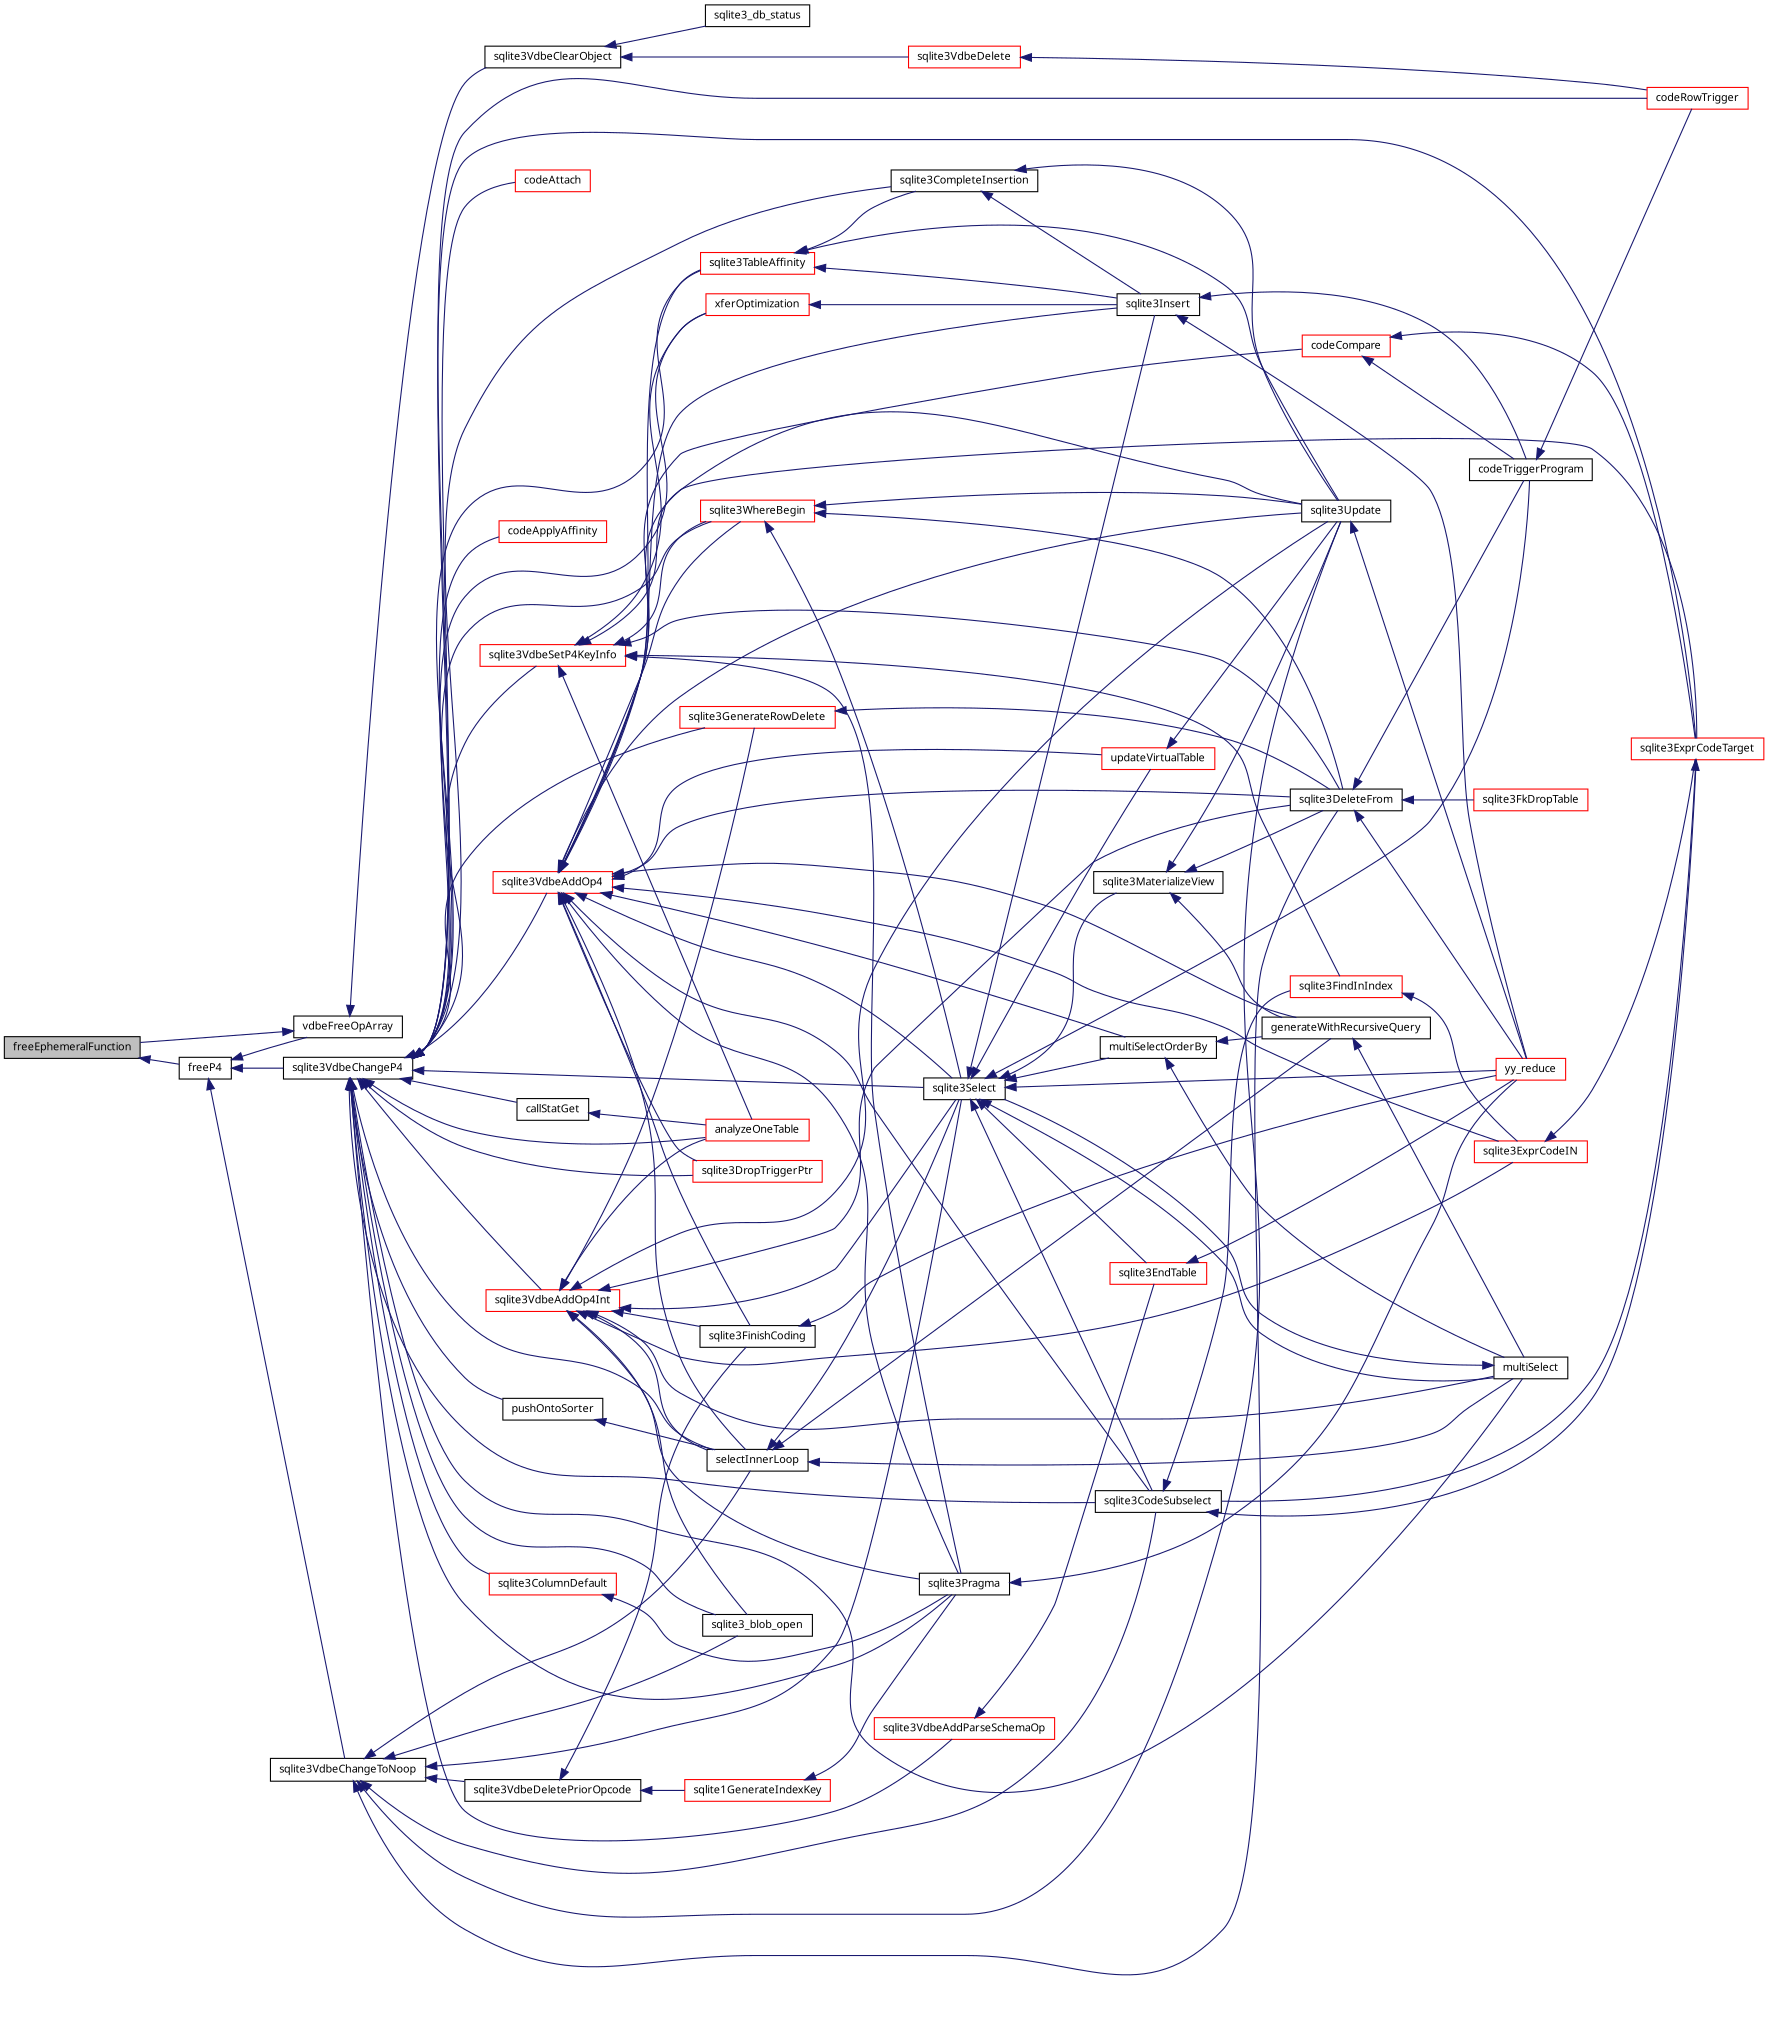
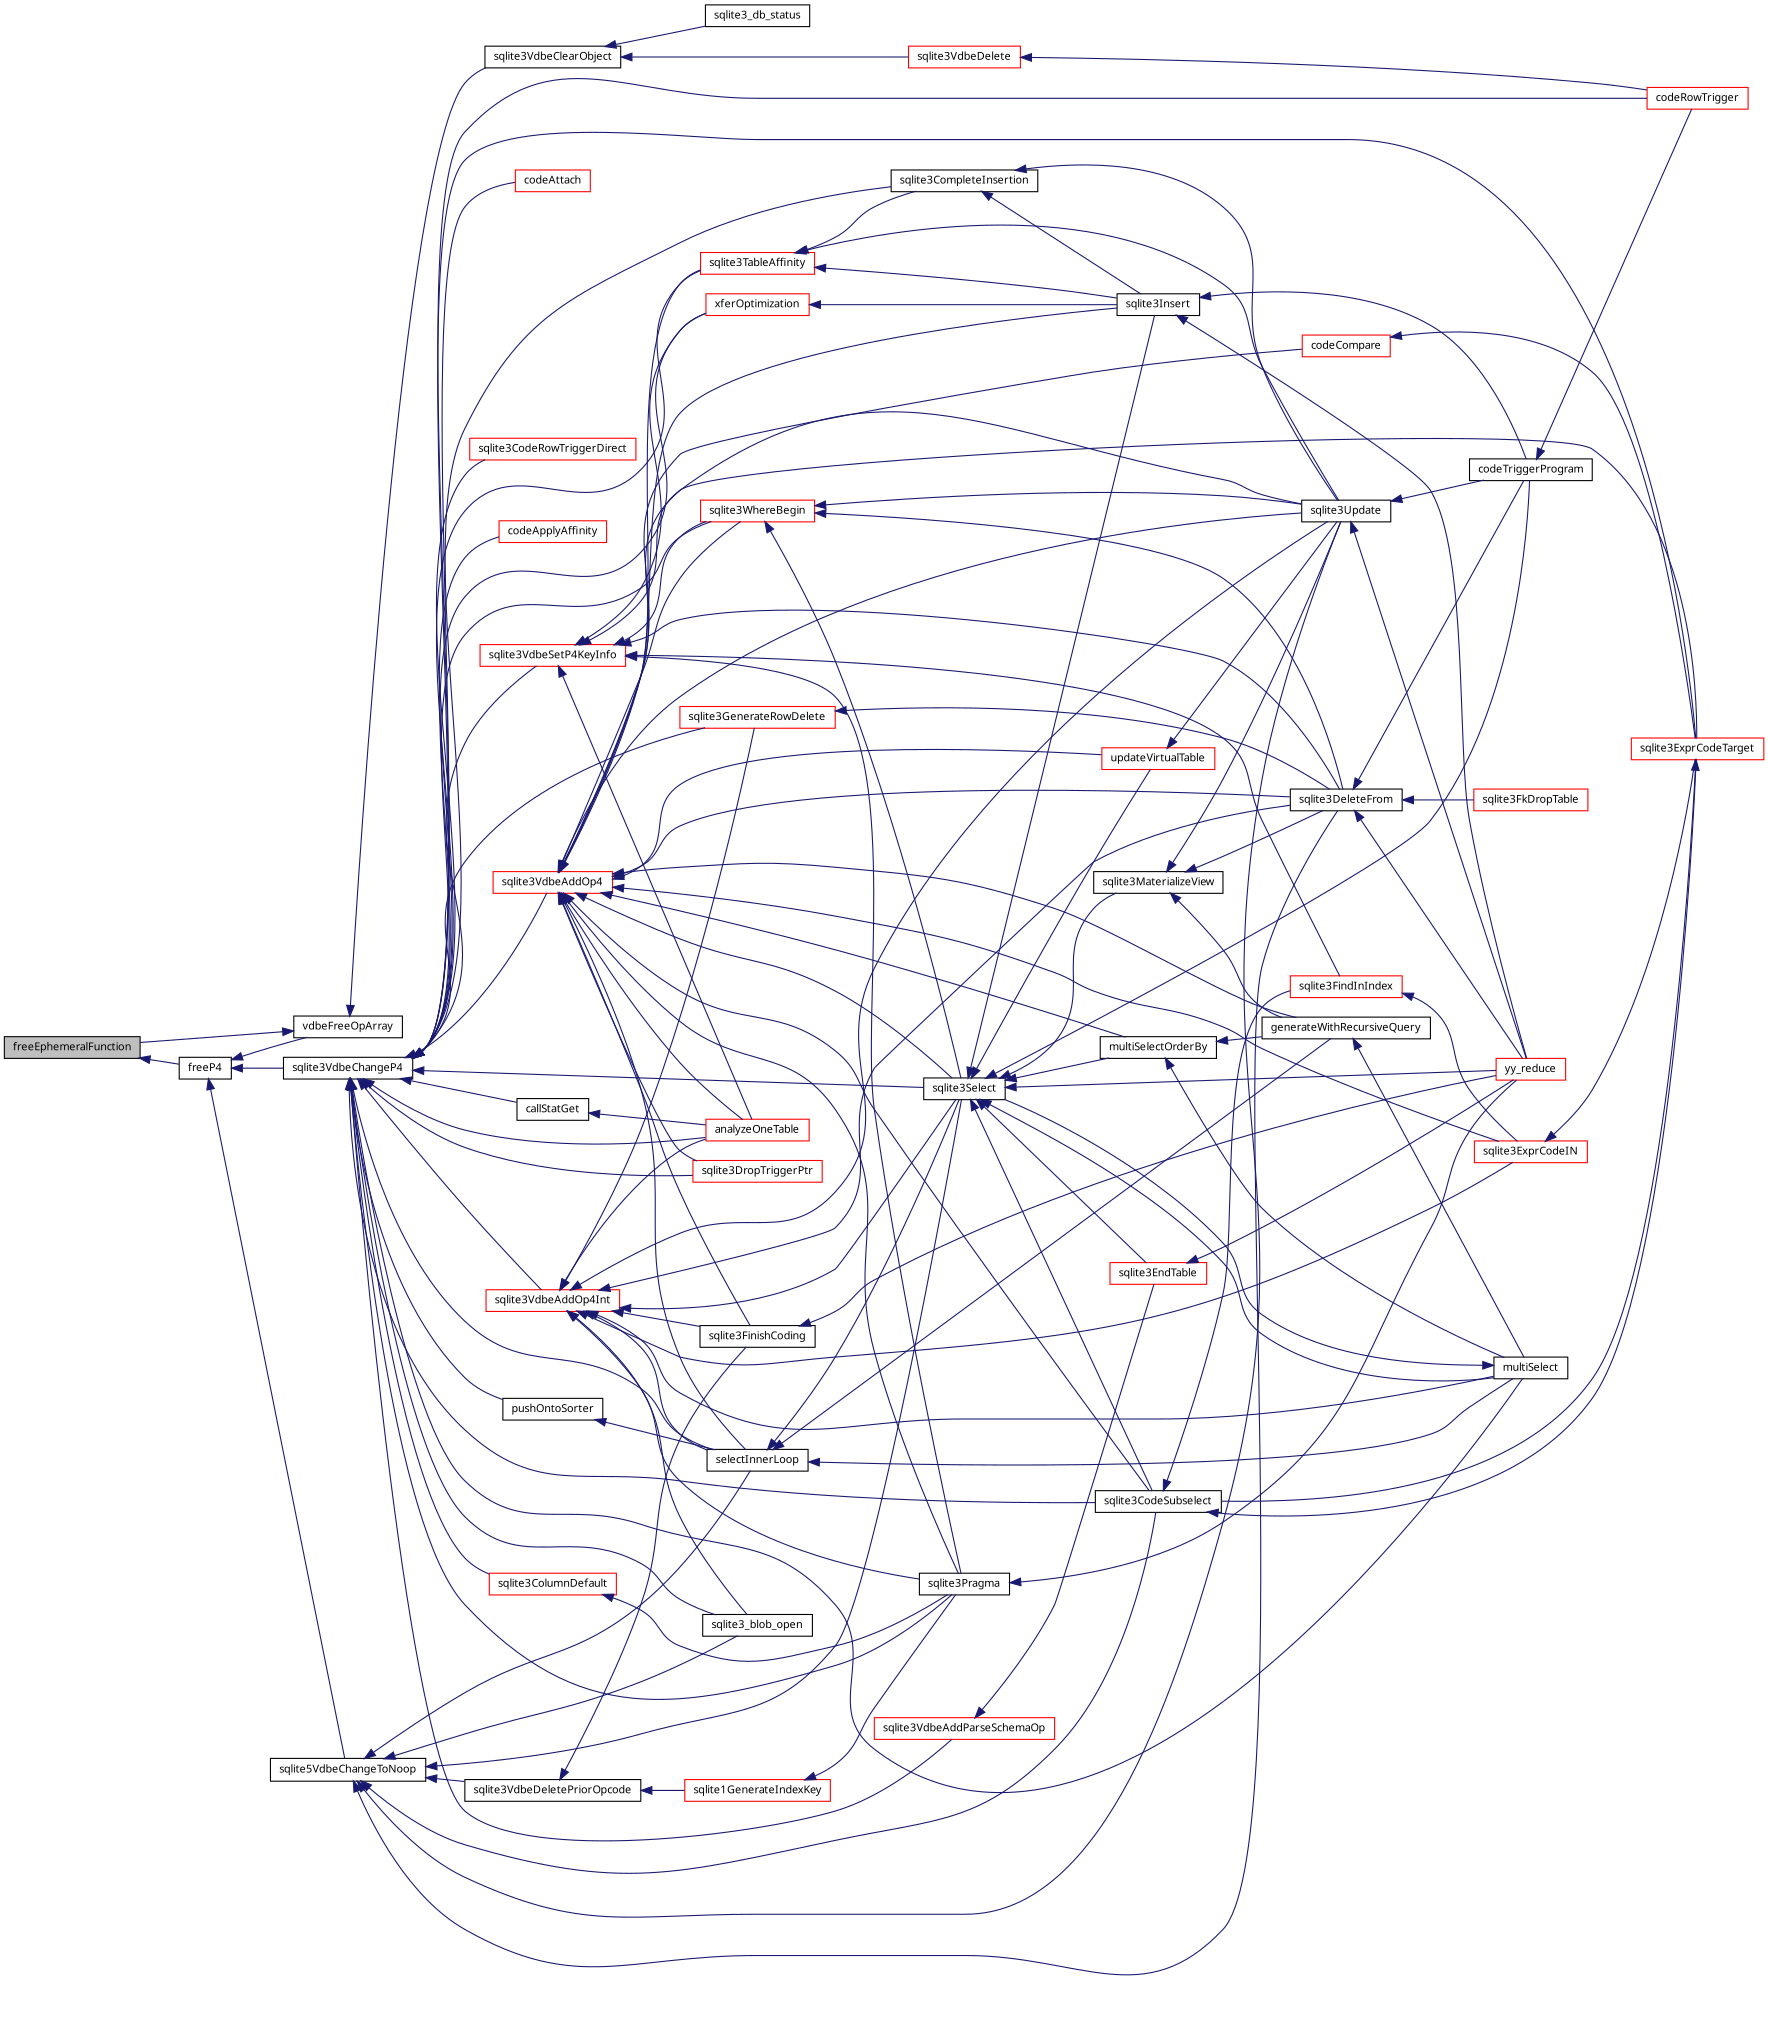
  digraph {
    fontname="Noto Sans"
    rankdir=LR
    node [color=black fillcolor=white fontname="Noto Sans" fontsize=10 shape=record style=filled]
    edge [color=midnightblue dir=back fontname="Noto Sans" fontsize=10 labelfontname=FreeSans labelfontsize=10 style=solid]
    n1 [fillcolor=grey75 fontcolor=black height=0.2 label=freeEphemeralFunction width=0.4]
    n2 [height=0.2 label=freeP4 width=0.4]
    n3 [height=0.2 label=vdbeFreeOpArray width=0.4]
-   n4 [height=0.2 label=sqlite3VdbeChangeToNoop width=0.4]
+   n4 [height=0.2 label=sqlite5VdbeChangeToNoop width=0.4]
    n5 [height=0.2 label=sqlite3VdbeChangeP4 width=0.4]
    n6 [height=0.2 label=sqlite3VdbeClearObject width=0.4]
    n7 [height=0.2 label=sqlite3VdbeDeletePriorOpcode width=0.4]
    n8 [height=0.2 label=sqlite3_blob_open width=0.4]
    n9 [height=0.2 label=sqlite3CodeSubselect width=0.4]
    n10 [height=0.2 label=sqlite3DeleteFrom width=0.4]
    n11 [height=0.2 label=selectInnerLoop width=0.4]
    n12 [height=0.2 label=sqlite3Select width=0.4]
    n13 [height=0.2 label=sqlite3Update width=0.4]
    n14 [color=red height=0.2 label=codeRowTrigger width=0.4]
    n15 [height=0.2 label=sqlite3Pragma width=0.4]
    n16 [color=red height=0.2 label=sqlite3ExprCodeTarget width=0.4]
    n17 [height=0.2 label=multiSelect width=0.4]
    n18 [color=red height=0.2 label=sqlite3VdbeAddOp4 width=0.4]
    n19 [color=red height=0.2 label=analyzeOneTable width=0.4]
    n20 [color=red height=0.2 label=sqlite3TableAffinity width=0.4]
    n21 [height=0.2 label=sqlite3CompleteInsertion width=0.4]
    n22 [color=red height=0.2 label=sqlite3DropTriggerPtr width=0.4]
    n23 [color=red height=0.2 label=sqlite3WhereBegin width=0.4]
    n24 [color=red height=0.2 label=sqlite3VdbeAddParseSchemaOp width=0.4]
    n25 [color=red height=0.2 label=sqlite3VdbeAddOp4Int width=0.4]
    n26 [color=red height=0.2 label=sqlite3GenerateRowDelete width=0.4]
    n27 [color=red height=0.2 label=sqlite3VdbeSetP4KeyInfo width=0.4]
    n28 [color=red height=0.2 label=xferOptimization width=0.4]
    n29 [height=0.2 label=callStatGet width=0.4]
    n30 [color=red height=0.2 label=codeAttach width=0.4]
    n31 [height=0.2 label=pushOntoSorter width=0.4]
+   n32 [color=red height=0.2 label=sqlite3CodeRowTriggerDirect width=0.4]
    n33 [color=red height=0.2 label=sqlite3ColumnDefault width=0.4]
    n34 [color=red height=0.2 label=codeApplyAffinity width=0.4]
    n35 [height=0.2 label=sqlite3_db_status width=0.4]
    n36 [color=red height=0.2 label=sqlite3VdbeDelete width=0.4]
    n37 [height=0.2 label=sqlite3FinishCoding width=0.4]
    n38 [color=red height=0.2 label=sqlite1GenerateIndexKey width=0.4]
    n39 [color=red height=0.2 label=sqlite3FindInIndex width=0.4]
    n40 [color=red height=0.2 label=yy_reduce width=0.4]
    n41 [color=red height=0.2 label=sqlite3FkDropTable width=0.4]
    n42 [height=0.2 label=codeTriggerProgram width=0.4]
    n43 [height=0.2 label=generateWithRecursiveQuery width=0.4]
    n44 [color=red height=0.2 label=sqlite3EndTable width=0.4]
    n45 [height=0.2 label=sqlite3MaterializeView width=0.4]
    n46 [height=0.2 label=sqlite3Insert width=0.4]
    n47 [height=0.2 label=multiSelectOrderBy width=0.4]
    n48 [color=red height=0.2 label=updateVirtualTable width=0.4]
    n49 [color=red height=0.2 label=sqlite3ExprCodeIN width=0.4]
    n50 [color=red height=0.2 label=codeCompare width=0.4]
    n1 -> n2
    n2 -> n3
    n2 -> n4
    n2 -> n5
    n3 -> n1
    n3 -> n6
    n4 -> n7
    n4 -> n8
    n4 -> n9
    n4 -> n10
    n4 -> n11
    n4 -> n12
    n4 -> n13
    n5 -> n8
    n5 -> n9
    n5 -> n11
    n5 -> n12
    n5 -> n14
    n5 -> n15
    n5 -> n16
    n5 -> n17
    n5 -> n18
    n5 -> n19
    n5 -> n20
    n5 -> n21
    n5 -> n22
    n5 -> n23
    n5 -> n24
    n5 -> n25
    n5 -> n26
    n5 -> n27
    n5 -> n28
    n5 -> n29
    n5 -> n30
    n5 -> n31
+   n5 -> n32
    n5 -> n33
    n5 -> n34
    n6 -> n35
    n6 -> n36
    n7 -> n37
    n7 -> n38
    n9 -> n16
    n9 -> n39
    n10 -> n40
    n10 -> n41
    n10 -> n42
    n11 -> n12
    n11 -> n17
    n11 -> n43
    n12 -> n9
    n12 -> n17
    n12 -> n40
    n12 -> n42
    n12 -> n44
    n12 -> n45
    n12 -> n46
    n12 -> n47
    n12 -> n48
    n13 -> n40
-   n50 -> n42
+   n13 -> n42
    n15 -> n40
    n16 -> n9
    n17 -> n12
    n18 -> n9
    n18 -> n10
    n18 -> n11
    n18 -> n12
    n18 -> n13
    n18 -> n15
    n18 -> n16
+   n18 -> n19
    n18 -> n20
    n18 -> n22
    n18 -> n23
    n18 -> n37
    n18 -> n43
    n18 -> n46
    n18 -> n47
    n18 -> n48
    n18 -> n49
    n18 -> n50
    n20 -> n13
    n20 -> n21
    n20 -> n46
    n21 -> n13
    n21 -> n46
    n23 -> n10
    n23 -> n12
    n23 -> n13
    n24 -> n44
    n25 -> n8
    n25 -> n10
    n25 -> n11
    n25 -> n12
    n25 -> n13
    n25 -> n15
    n25 -> n17
    n25 -> n19
    n25 -> n26
    n25 -> n37
    n25 -> n49
    n26 -> n10
    n27 -> n10
    n27 -> n13
    n27 -> n15
    n27 -> n19
    n27 -> n23
    n27 -> n28
    n27 -> n39
    n28 -> n46
    n29 -> n19
    n31 -> n11
    n33 -> n15
    n36 -> n14
    n37 -> n40
    n38 -> n15
    n39 -> n49
    n42 -> n14
    n43 -> n17
    n44 -> n40
    n45 -> n10
    n45 -> n13
    n45 -> n43
    n46 -> n40
    n46 -> n42
    n47 -> n17
    n47 -> n43
    n48 -> n13
    n49 -> n16
    n50 -> n16
  }
